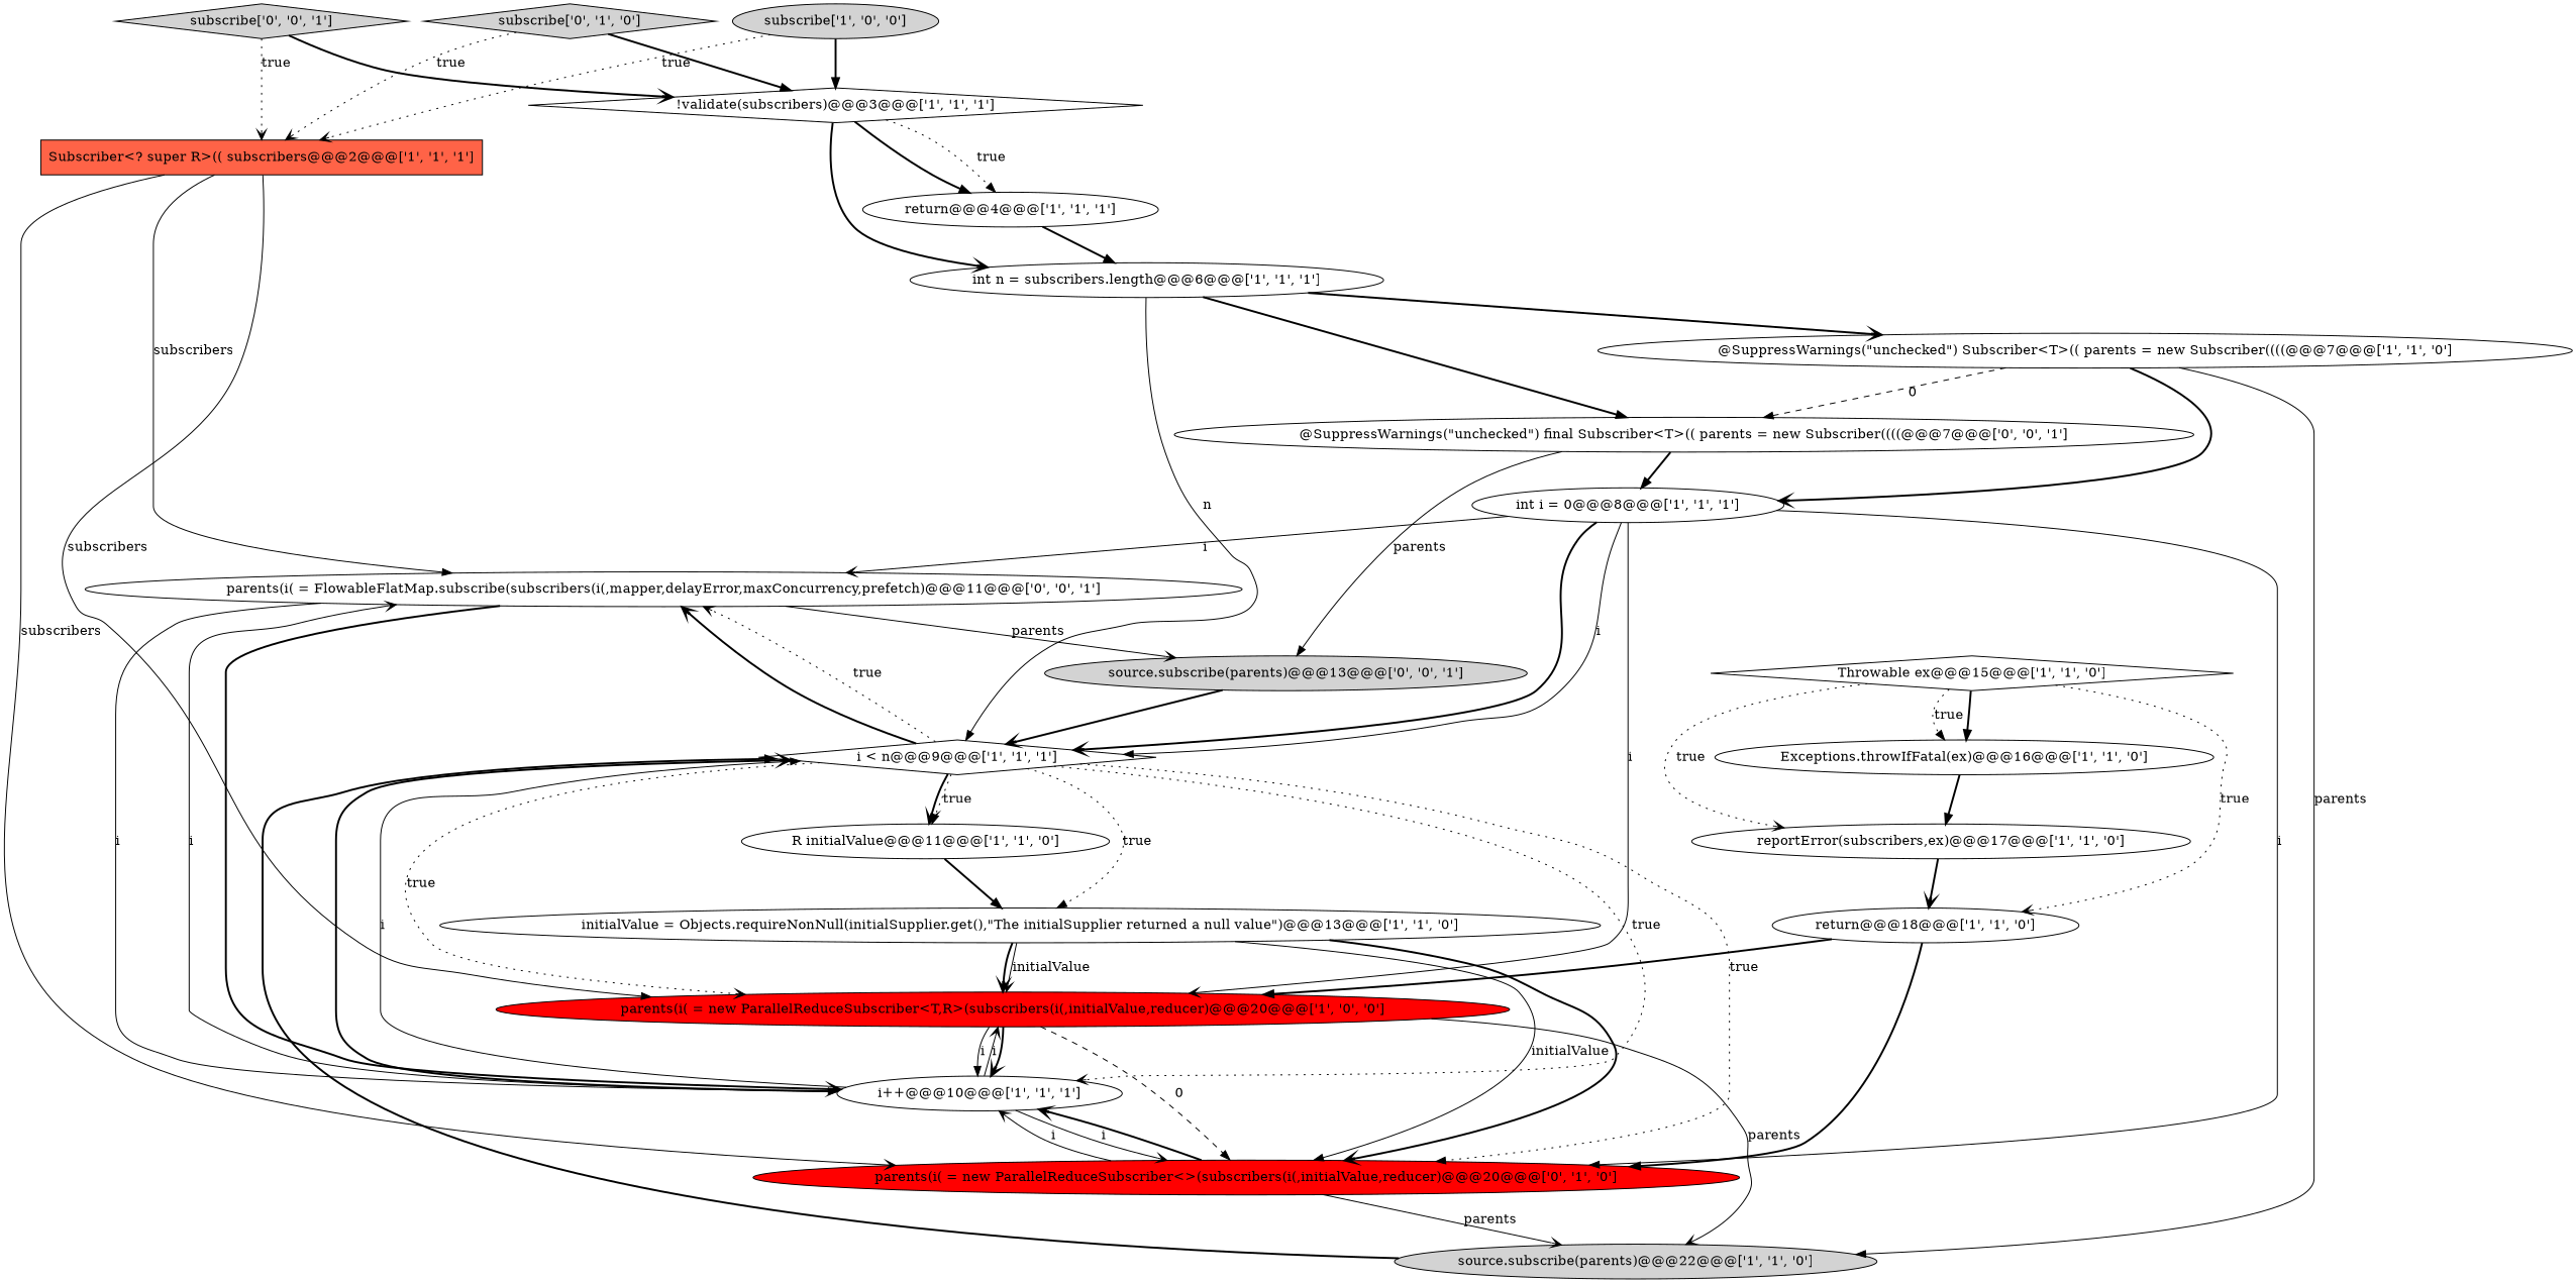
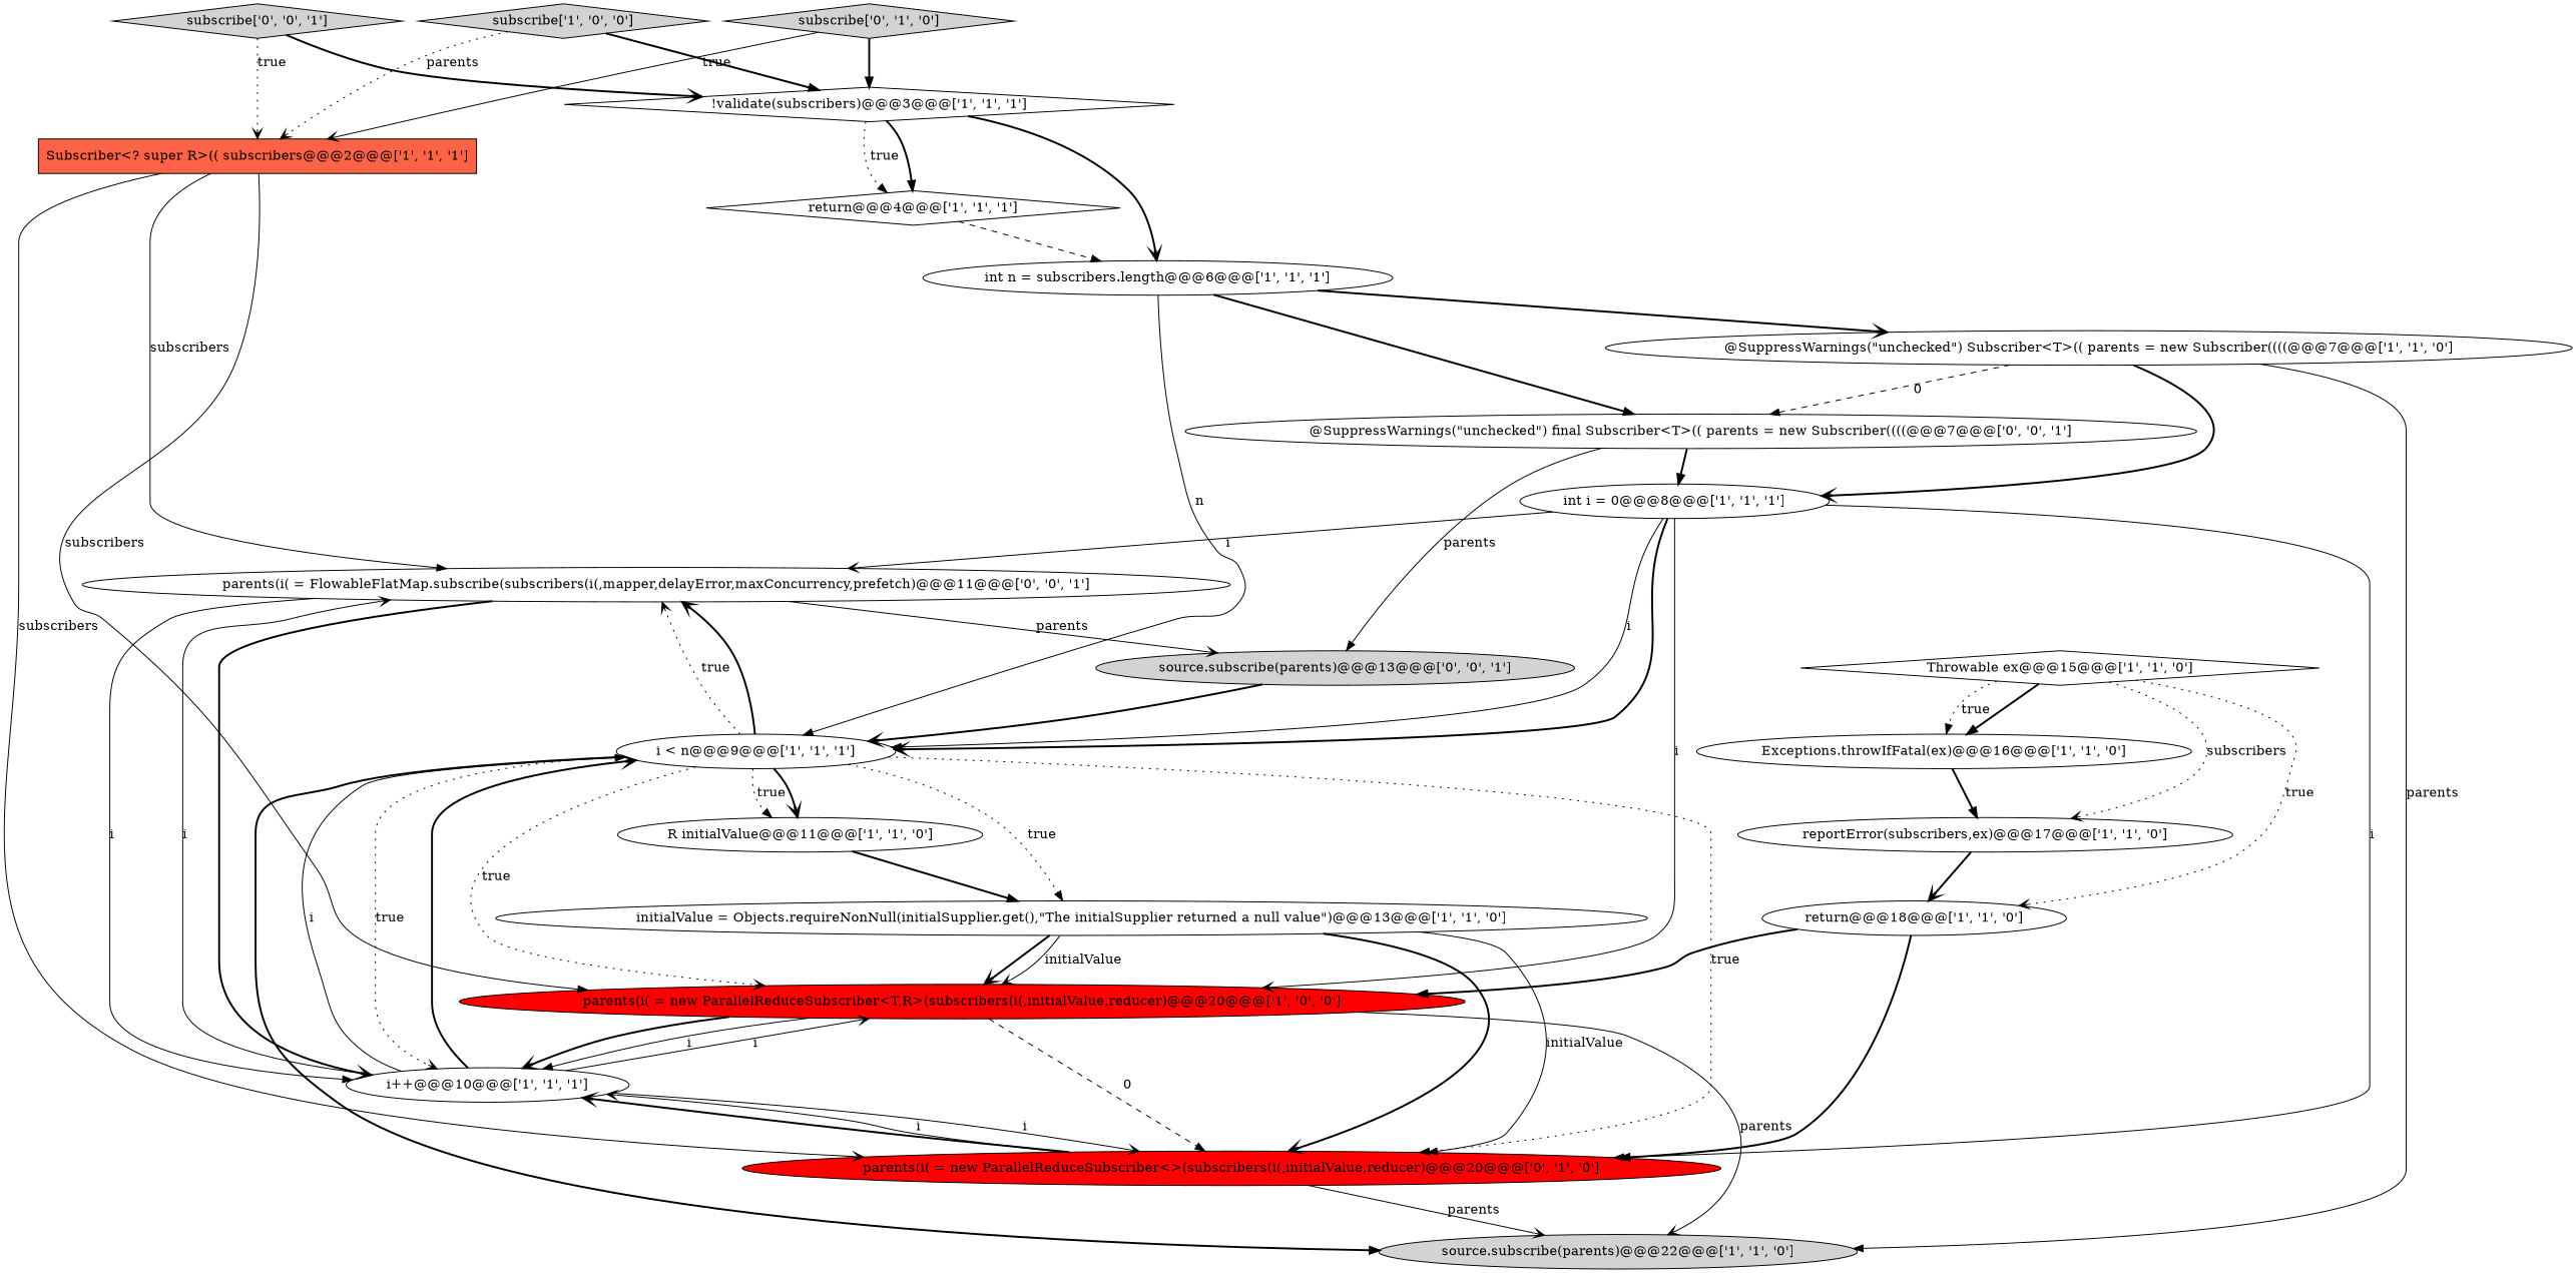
  digraph {
    node [fillcolor=white shape=ellipse style=filled]
    edge [arrowhead=vee style=bold]
    n1 [label="parents(i( = FlowableFlatMap.subscribe(subscribers(i(,mapper,delayError,maxConcurrency,prefetch)@@@11@@@['0', '0', '1']"]
    n2 [fillcolor=lightgray label="source.subscribe(parents)@@@13@@@['0', '0', '1']"]
    n3 [label="i++@@@10@@@['1', '1', '1']"]
-   n4 [label="i < n@@@9@@@['1', '1', '1']" shape=diamond]
+   n4 [label="i < n@@@9@@@['1', '1', '1']"]
    n5 [fillcolor=red label="parents(i( = new ParallelReduceSubscriber<T,R>(subscribers(i(,initialValue,reducer)@@@20@@@['1', '0', '0']"]
    n6 [fillcolor=red label="parents(i( = new ParallelReduceSubscriber<>(subscribers(i(,initialValue,reducer)@@@20@@@['0', '1', '0']"]
    n7 [label="int n = subscribers.length@@@6@@@['1', '1', '1']"]
    n8 [label="@SuppressWarnings(\"unchecked\") Subscriber<T>(( parents = new Subscriber((((@@@7@@@['1', '1', '0']"]
    n9 [label="@SuppressWarnings(\"unchecked\") final Subscriber<T>(( parents = new Subscriber((((@@@7@@@['0', '0', '1']"]
    n10 [fillcolor=lightgray label="source.subscribe(parents)@@@22@@@['1', '1', '0']"]
    n11 [label="int i = 0@@@8@@@['1', '1', '1']"]
    n12 [label="R initialValue@@@11@@@['1', '1', '0']"]
    n13 [label="initialValue = Objects.requireNonNull(initialSupplier.get(),\"The initialSupplier returned a null value\")@@@13@@@['1', '1', '0']"]
    n14 [label="Throwable ex@@@15@@@['1', '1', '0']" shape=diamond]
    n15 [label="Exceptions.throwIfFatal(ex)@@@16@@@['1', '1', '0']"]
    n16 [label="reportError(subscribers,ex)@@@17@@@['1', '1', '0']"]
    n17 [label="return@@@18@@@['1', '1', '0']"]
    n18 [fillcolor=tomato label="Subscriber<? super R>(( subscribers@@@2@@@['1', '1', '1']" shape=box]
    n19 [label="!validate(subscribers)@@@3@@@['1', '1', '1']" shape=diamond]
-   n20 [label="return@@@4@@@['1', '1', '1']"]
-   n21 [fillcolor=lightgray label="subscribe['1', '0', '0']"]
+   n20 [label="return@@@4@@@['1', '1', '1']" shape=diamond]
+   n21 [fillcolor=lightgray label="subscribe['1', '0', '0']" shape=diamond]
    n22 [fillcolor=lightgray label="subscribe['0', '0', '1']" shape=diamond]
    n23 [fillcolor=lightgray label="subscribe['0', '1', '0']" shape=diamond]
    n1 -> n2 [label=parents style=solid]
    n1 -> n3
    n1 -> n3 [arrowhead=normal label=i style=solid]
    n2 -> n4
    n3 -> n1 [label=i style=solid]
    n3 -> n4
    n3 -> n4 [arrowhead=normal label=i style=solid]
    n3 -> n5 [label=i style=solid]
    n3 -> n6 [label=i style=solid]
    n4 -> n1 [label=true style=dotted]
    n4 -> n1
    n4 -> n3 [label=true style=dotted]
    n4 -> n5 [label=true style=dotted]
    n4 -> n6 [arrowhead=normal label=true style=dotted]
-   n10 -> n4 [arrowhead=normal]
+   n4 -> n10 [arrowhead=normal]
    n4 -> n12 [arrowhead=normal label=true style=dotted]
    n4 -> n12
    n4 -> n13 [arrowhead=normal label=true style=dotted]
    n5 -> n3 [arrowhead=normal label=i style=solid]
    n5 -> n3
    n5 -> n6 [arrowhead=normal label=0 style=dashed]
    n5 -> n10 [label=parents style=solid]
    n6 -> n3
    n6 -> n3 [label=i style=solid]
    n6 -> n10 [label=parents style=solid]
    n7 -> n4 [arrowhead=normal label=n style=solid]
    n7 -> n8
    n7 -> n9 [arrowhead=normal]
    n8 -> n9 [arrowhead=normal label=0 style=dashed]
    n8 -> n10 [arrowhead=normal label=parents style=solid]
    n8 -> n11
    n9 -> n2 [arrowhead=normal label=parents style=solid]
    n9 -> n11 [arrowhead=normal]
    n11 -> n1 [label=i style=solid]
    n11 -> n4
    n11 -> n4 [arrowhead=normal label=i style=solid]
    n11 -> n5 [label=i style=solid]
    n11 -> n6 [arrowhead=normal label=i style=solid]
    n12 -> n13 [arrowhead=normal]
    n13 -> n5
    n13 -> n5 [label=initialValue style=solid]
    n13 -> n6 [arrowhead=normal label=initialValue style=solid]
    n13 -> n6
    n14 -> n15 [arrowhead=normal]
    n14 -> n15 [arrowhead=normal label=true style=dotted]
-   n14 -> n16 [label=true style=dotted]
+   n14 -> n16 [label=subscribers style=dotted]
    n14 -> n17 [label=true style=dotted]
    n15 -> n16 [arrowhead=normal]
    n16 -> n17
    n17 -> n5 [arrowhead=normal]
    n17 -> n6 [arrowhead=normal]
    n18 -> n1 [arrowhead=normal label=subscribers style=solid]
    n18 -> n5 [arrowhead=normal label=subscribers style=solid]
    n18 -> n6 [label=subscribers style=solid]
    n19 -> n7
    n19 -> n20 [arrowhead=normal label=true style=dotted]
    n19 -> n20 [arrowhead=normal]
-   n20 -> n7 [arrowhead=normal]
-   n21 -> n18 [label=true style=dotted]
+   n20 -> n7 [arrowhead=normal style=dashed]
+   n21 -> n18 [label=parents style=dotted]
    n21 -> n19 [arrowhead=normal]
    n22 -> n18 [label=true style=dotted]
    n22 -> n19
-   n23 -> n18 [label=true style=dotted]
+   n23 -> n18 [label=true style=solid]
    n23 -> n19 [arrowhead=normal]
  }
